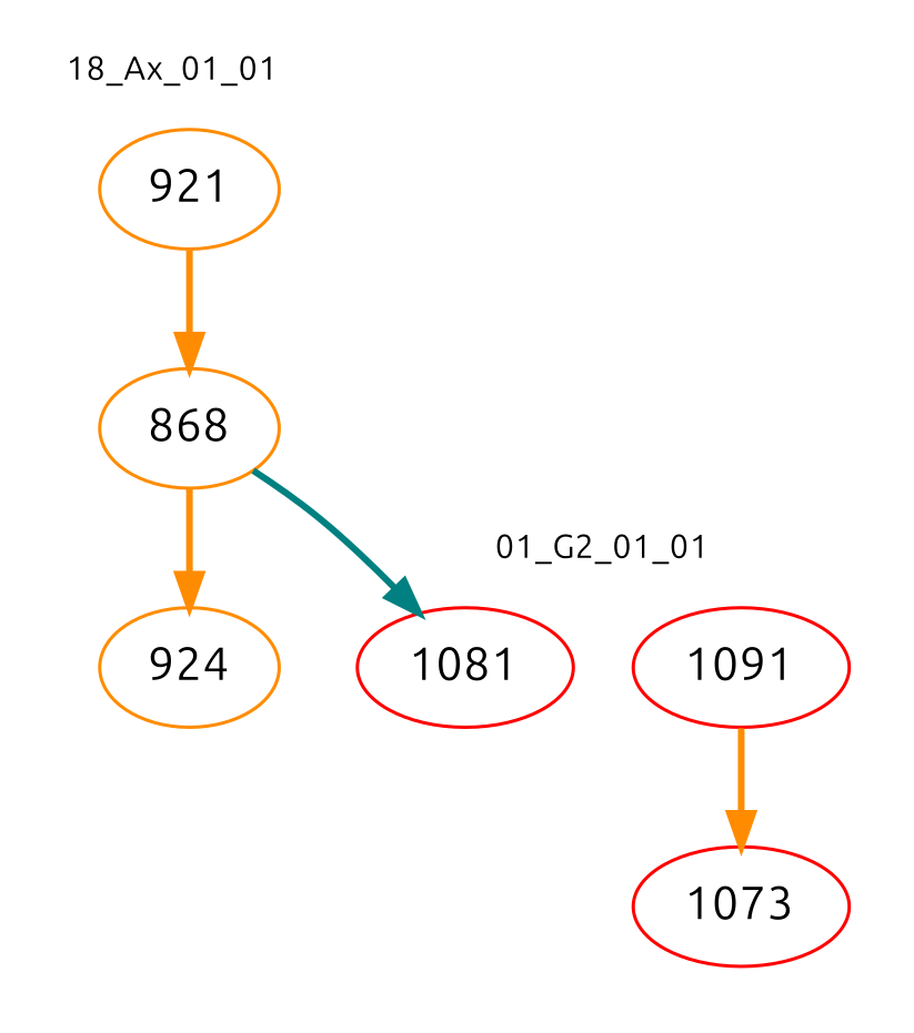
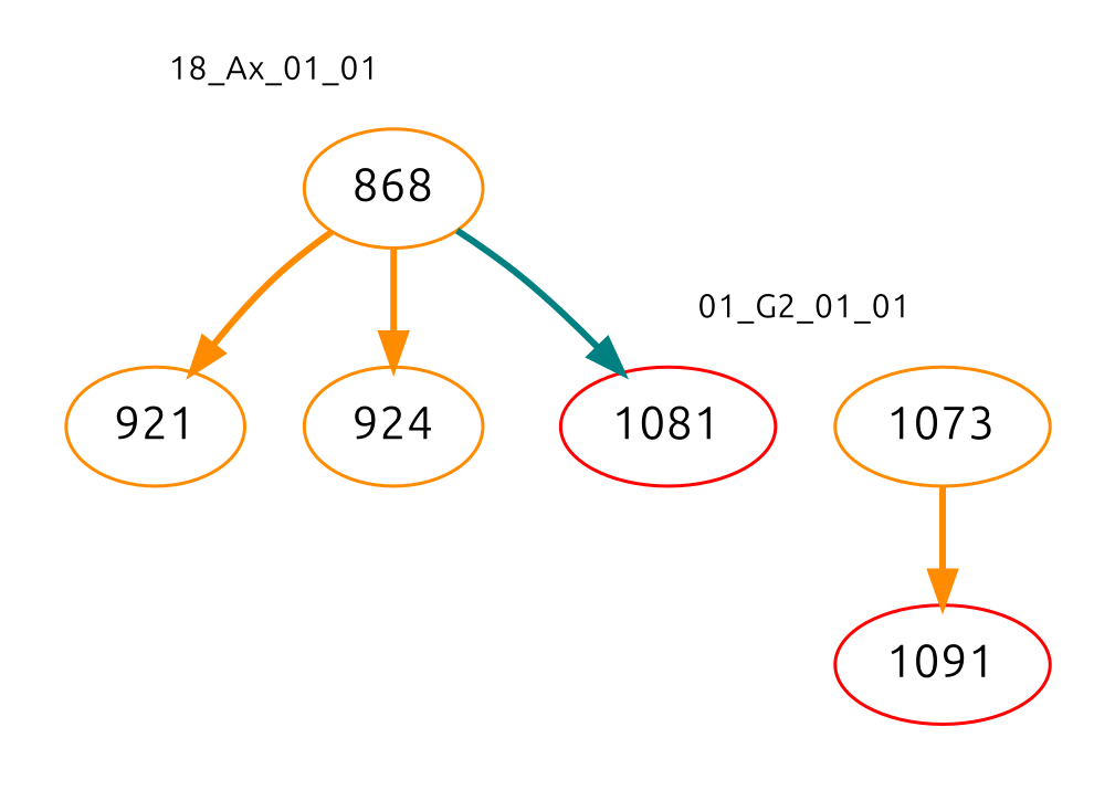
  digraph {
    fontname=Ubuntu
    node [color=darkorange fontname=Ubuntu]
    edge [color=darkorange fontname=Ubuntu style=bold]
    n1 [label=921]
    n2 [label=868]
    n3 [label=924]
    n4 [color=red label=1091]
-   n5 [color=red label=1073]
+   n5 [label=1073]
    n6 [color=red label=1081]
    subgraph cluster_1 {
      color=white
      fontsize=10
      label="18_Ax_01_01"
      n1
      n2
      n3
    }
    subgraph cluster_2 {
      color=white
      fontsize=10
      label="01_G2_01_01"
      n4
      n5
      n6
    }
-   n1 -> n2
+   n2 -> n1
    n2 -> n3
    n2 -> n6 [color=teal]
-   n4 -> n5
+   n5 -> n4
  }
